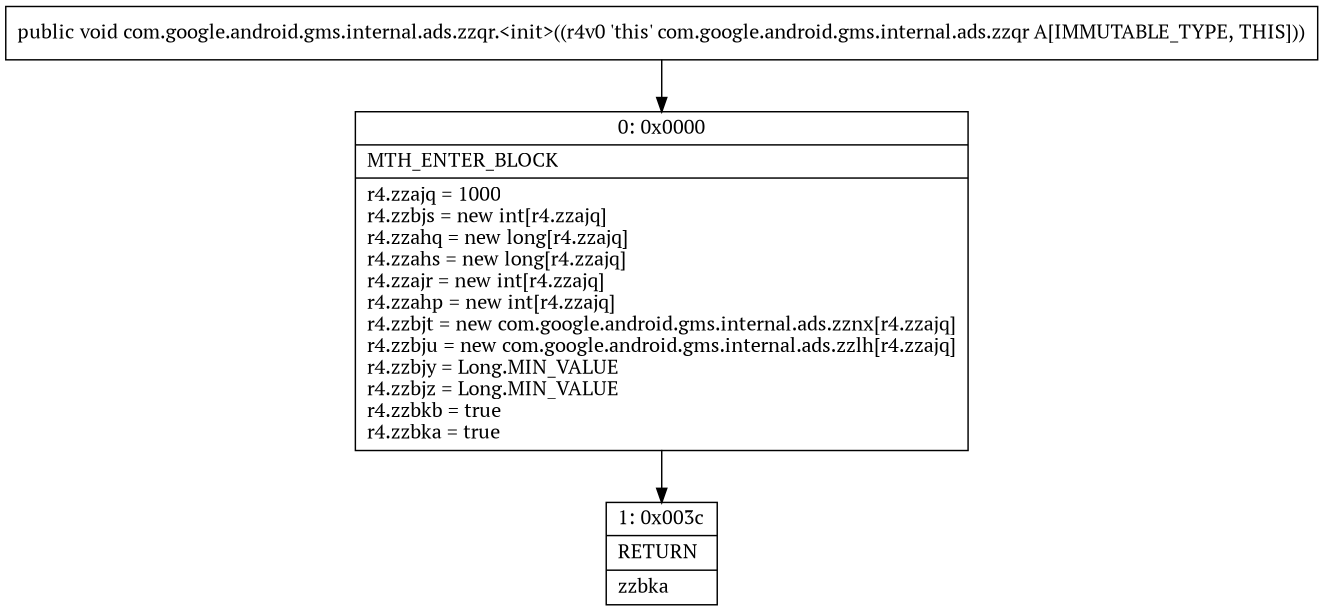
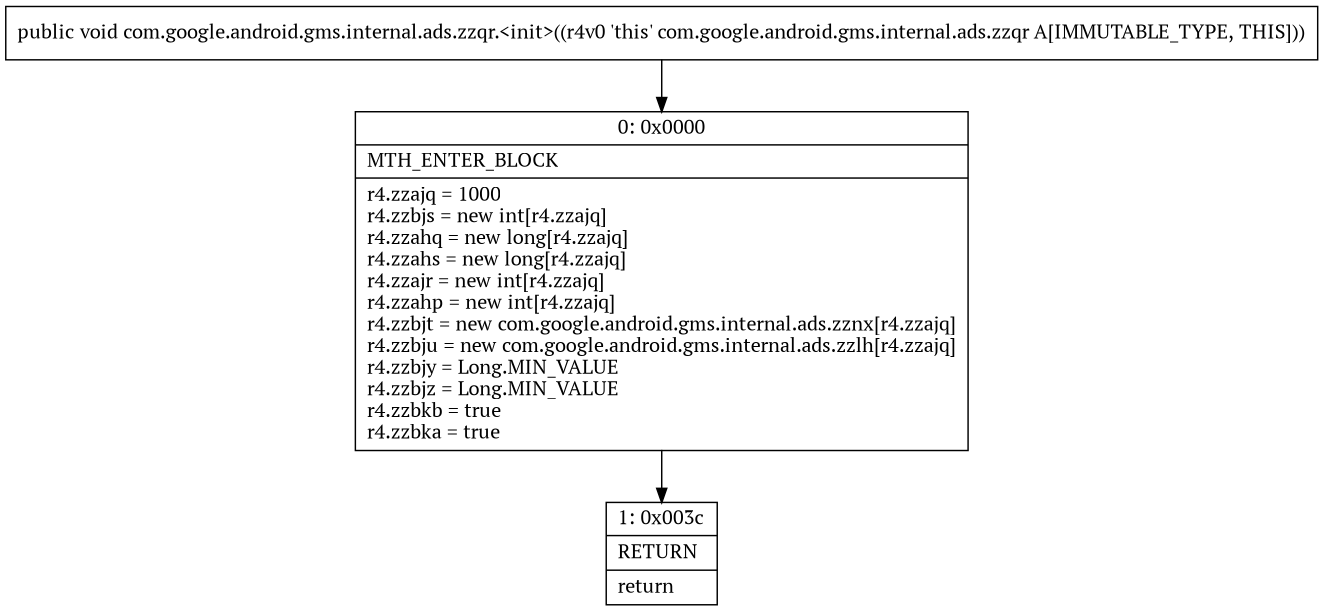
  digraph {
    fontname="PT Serif"
    node [shape=record fontname="PT Serif"]
    edge [fontname="PT Serif"]
    n1 [label="{0\:\ 0x0000|MTH_ENTER_BLOCK\l|r4.zzajq = 1000\lr4.zzbjs = new int[r4.zzajq]\lr4.zzahq = new long[r4.zzajq]\lr4.zzahs = new long[r4.zzajq]\lr4.zzajr = new int[r4.zzajq]\lr4.zzahp = new int[r4.zzajq]\lr4.zzbjt = new com.google.android.gms.internal.ads.zznx[r4.zzajq]\lr4.zzbju = new com.google.android.gms.internal.ads.zzlh[r4.zzajq]\lr4.zzbjy = Long.MIN_VALUE\lr4.zzbjz = Long.MIN_VALUE\lr4.zzbkb = true\lr4.zzbka = true\l}"]
-   n2 [label="{1\:\ 0x003c|RETURN\l|zzbka\l}"]
+   n2 [label="{1\:\ 0x003c|RETURN\l|return\l}"]
    n3 [label="{public void com.google.android.gms.internal.ads.zzqr.\<init\>((r4v0 'this' com.google.android.gms.internal.ads.zzqr A[IMMUTABLE_TYPE, THIS])) }"]
    n1 -> n2
    n3 -> n1
  }
